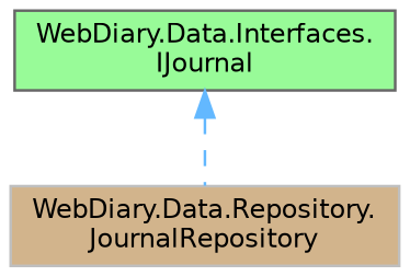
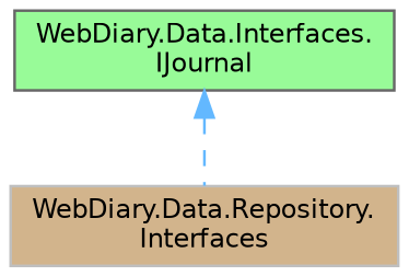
  digraph {
    node [fontname=Helvetica fontsize=10 shape=box style=filled]
    n1 [color=gray40 fillcolor=palegreen fontcolor=black height=0.2 label="WebDiary.Data.Interfaces.\lIJournal" width=0.4]
-   n2 [color=grey75 fillcolor=tan height=0.2 label="WebDiary.Data.Repository.\lJournalRepository" width=0.4]
+   n2 [color=grey75 fillcolor=tan height=0.2 label="WebDiary.Data.Repository.\lInterfaces" width=0.4]
    n1 -> n2 [color=steelblue1 dir=back fontname=Helvetica fontsize=10 labelfontname=Helvetica labelfontsize=10 style=dashed]
  }
